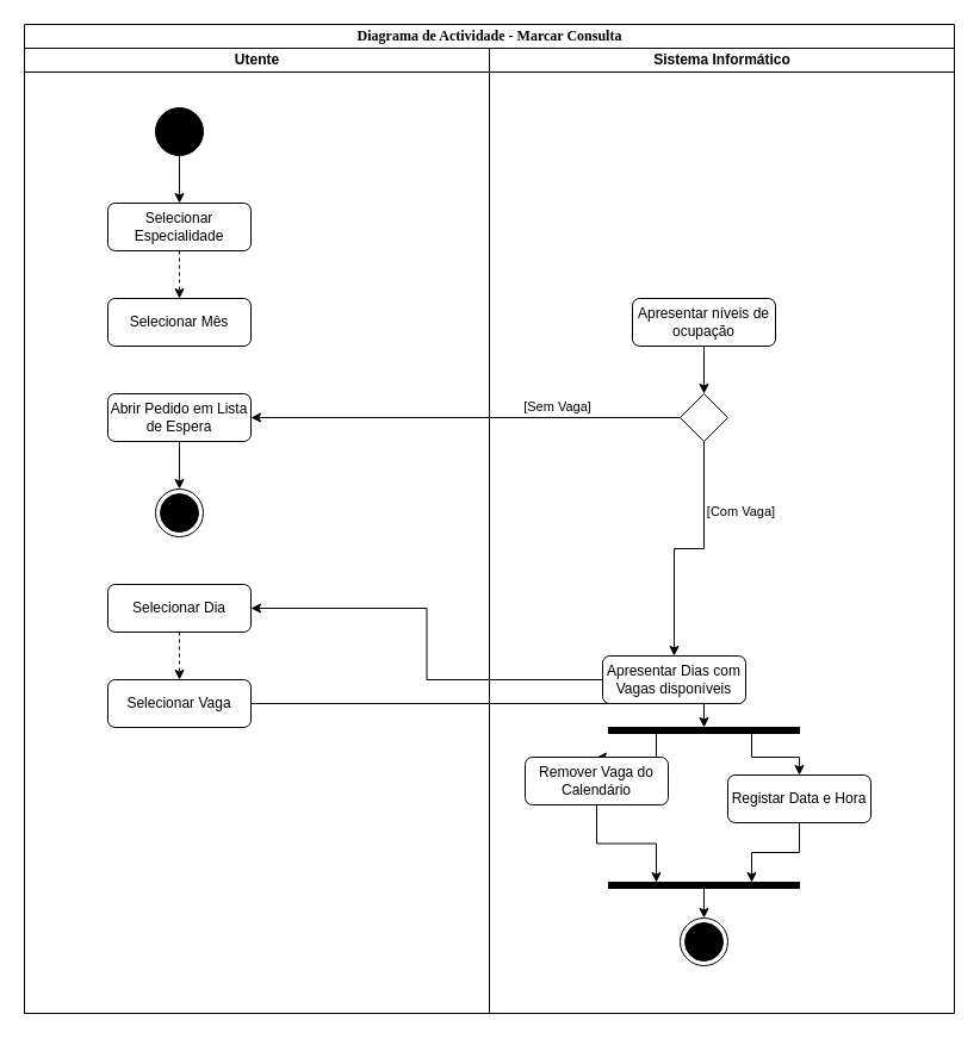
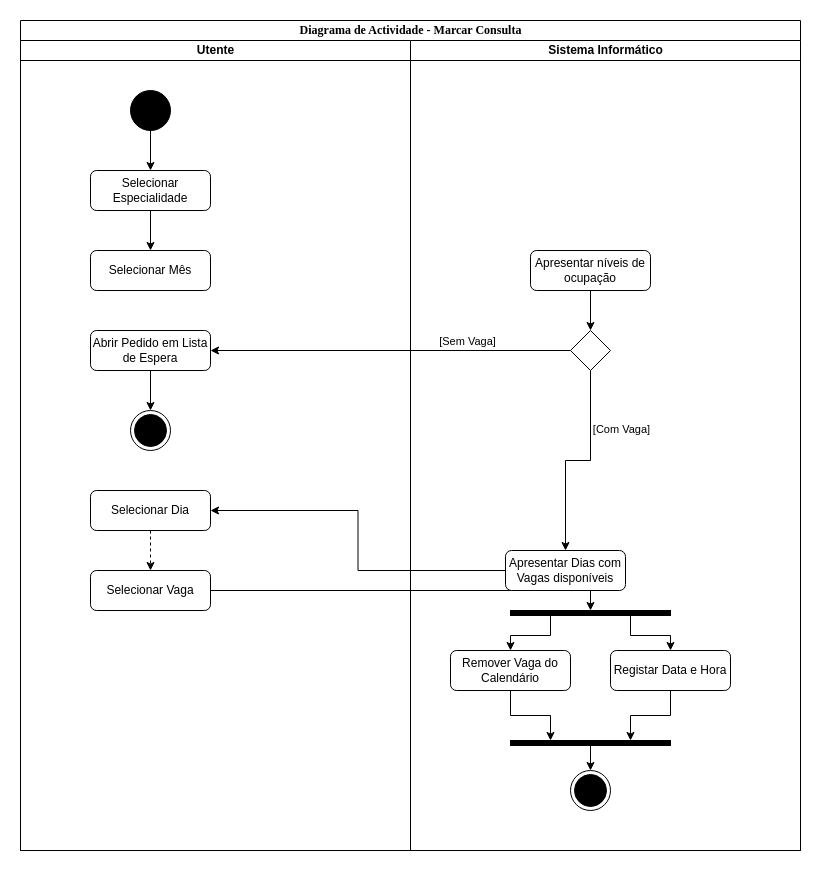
  <mxCell id="0" />
  <mxCell id="1" parent="0" />
  <mxCell id="2" value="Diagrama de Actividade - Marcar Consulta" style="swimlane;html=1;childLayout=stackLayout;startSize=20;rounded=0;shadow=0;comic=0;labelBackgroundColor=none;strokeWidth=1;fontFamily=Verdana;fontSize=12;align=center;" parent="1" vertex="1"><mxGeometry x="20" y="20" width="780" height="830" as="geometry" /></mxCell>
  <mxCell id="3" style="rounded=0;orthogonalLoop=1;jettySize=auto;html=1;entryX=1;entryY=0.5;entryDx=0;entryDy=0;exitX=0;exitY=0.5;exitDx=0;exitDy=0;" parent="2" source="25" target="16" edge="1"><mxGeometry relative="1" as="geometry"><mxPoint x="380" y="450" as="sourcePoint" /><mxPoint x="308" y="590" as="targetPoint" /></mxGeometry></mxCell>
  <mxCell id="4" value="[Sem Vaga]" style="edgeLabel;html=1;align=center;verticalAlign=middle;resizable=0;points=[];" parent="3" vertex="1" connectable="0"><mxGeometry x="-0.555" y="5" relative="1" as="geometry"><mxPoint x="-24" y="-15" as="offset" /></mxGeometry></mxCell>
  <mxCell id="5" style="edgeStyle=orthogonalEdgeStyle;rounded=0;orthogonalLoop=1;jettySize=auto;html=1;entryX=1;entryY=0.5;entryDx=0;entryDy=0;" parent="2" source="28" target="14" edge="1"><mxGeometry relative="1" as="geometry" /></mxCell>
  <mxCell id="6" style="edgeStyle=orthogonalEdgeStyle;rounded=0;orthogonalLoop=1;jettySize=auto;html=1;entryX=0.5;entryY=0;entryDx=0;entryDy=0;" parent="2" source="18" target="33" edge="1"><mxGeometry relative="1" as="geometry" /></mxCell>
  <mxCell id="7" value="Utente" style="swimlane;html=1;startSize=20;" parent="2" vertex="1"><mxGeometry y="20" width="390" height="810" as="geometry" /></mxCell>
  <mxCell id="8" value="" style="ellipse;whiteSpace=wrap;html=1;rounded=0;shadow=0;comic=0;labelBackgroundColor=none;strokeWidth=1;fillColor=#000000;fontFamily=Verdana;fontSize=12;align=center;" parent="7" vertex="1"><mxGeometry x="110" y="50" width="40" height="40" as="geometry" /></mxCell>
  <mxCell id="9" style="edgeStyle=orthogonalEdgeStyle;rounded=0;orthogonalLoop=1;jettySize=auto;html=1;entryX=0.5;entryY=0;entryDx=0;entryDy=0;exitX=0.5;exitY=1;exitDx=0;exitDy=0;" parent="7" source="8" target="11" edge="1"><mxGeometry relative="1" as="geometry"><mxPoint x="130" y="170" as="sourcePoint" /></mxGeometry></mxCell>
- <mxCell id="10" style="edgeStyle=none;rounded=0;orthogonalLoop=1;jettySize=auto;html=1;entryX=0.5;entryY=0;entryDx=0;entryDy=0;dashed=1;" parent="7" source="11" target="12" edge="1"><mxGeometry relative="1" as="geometry" /></mxCell>
+ <mxCell id="10" style="edgeStyle=none;rounded=0;orthogonalLoop=1;jettySize=auto;html=1;entryX=0.5;entryY=0;entryDx=0;entryDy=0;" parent="7" source="11" target="12" edge="1"><mxGeometry relative="1" as="geometry" /></mxCell>
  <mxCell id="11" value="Selecionar Especialidade" style="rounded=1;whiteSpace=wrap;html=1;" parent="7" vertex="1"><mxGeometry x="70" y="130" width="120" height="40" as="geometry" /></mxCell>
  <mxCell id="12" value="Selecionar Mês" style="rounded=1;whiteSpace=wrap;html=1;" parent="7" vertex="1"><mxGeometry x="70" y="210" width="120" height="40" as="geometry" /></mxCell>
  <mxCell id="13" style="edgeStyle=orthogonalEdgeStyle;rounded=0;orthogonalLoop=1;jettySize=auto;html=1;entryX=0.5;entryY=0;entryDx=0;entryDy=0;dashed=1;" parent="7" source="14" target="18" edge="1"><mxGeometry relative="1" as="geometry" /></mxCell>
  <mxCell id="14" value="Selecionar Dia" style="rounded=1;whiteSpace=wrap;html=1;" parent="7" vertex="1"><mxGeometry x="70" y="450" width="120" height="40" as="geometry" /></mxCell>
  <mxCell id="15" style="edgeStyle=orthogonalEdgeStyle;rounded=0;orthogonalLoop=1;jettySize=auto;html=1;entryX=0.5;entryY=0;entryDx=0;entryDy=0;" parent="7" source="16" target="17" edge="1"><mxGeometry relative="1" as="geometry" /></mxCell>
  <mxCell id="16" value="Abrir Pedido em Lista de Espera" style="rounded=1;whiteSpace=wrap;html=1;" parent="7" vertex="1"><mxGeometry x="70" y="290" width="120" height="40" as="geometry" /></mxCell>
  <mxCell id="17" value="" style="ellipse;html=1;shape=endState;fillColor=#000000;" parent="7" vertex="1"><mxGeometry x="110" y="370" width="40" height="40" as="geometry" /></mxCell>
  <mxCell id="18" value="Selecionar Vaga" style="rounded=1;whiteSpace=wrap;html=1;" parent="7" vertex="1"><mxGeometry x="70" y="530" width="120" height="40" as="geometry" /></mxCell>
  <mxCell id="19" value="Sistema Informático" style="swimlane;html=1;startSize=20;" parent="2" vertex="1"><mxGeometry x="390" y="20" width="390" height="810" as="geometry" /></mxCell>
  <mxCell id="20" style="edgeStyle=orthogonalEdgeStyle;rounded=0;orthogonalLoop=1;jettySize=auto;html=1;exitX=0.25;exitY=1;exitDx=0;exitDy=0;" parent="19" source="33" target="24" edge="1"><mxGeometry relative="1" as="geometry" /></mxCell>
  <mxCell id="21" style="edgeStyle=orthogonalEdgeStyle;rounded=0;orthogonalLoop=1;jettySize=auto;html=1;exitX=0.5;exitY=1;exitDx=0;exitDy=0;entryX=0.75;entryY=0;entryDx=0;entryDy=0;" parent="19" source="22" target="35" edge="1"><mxGeometry relative="1" as="geometry" /></mxCell>
  <mxCell id="22" value="Registar Data e Hora" style="rounded=1;whiteSpace=wrap;html=1;" parent="19" vertex="1"><mxGeometry x="200" y="610" width="120" height="40" as="geometry" /></mxCell>
  <mxCell id="23" style="edgeStyle=orthogonalEdgeStyle;rounded=0;orthogonalLoop=1;jettySize=auto;html=1;exitX=0.5;exitY=1;exitDx=0;exitDy=0;entryX=0.25;entryY=0;entryDx=0;entryDy=0;" parent="19" source="24" target="35" edge="1"><mxGeometry relative="1" as="geometry" /></mxCell>
- <mxCell id="24" value="Remover Vaga do Calendário" style="rounded=1;whiteSpace=wrap;html=1;" parent="19" vertex="1"><mxGeometry x="30" y="595" width="120" height="40" as="geometry" /></mxCell>
+ <mxCell id="24" value="Remover Vaga do Calendário" style="rounded=1;whiteSpace=wrap;html=1;" parent="19" vertex="1"><mxGeometry x="40" y="610" width="120" height="40" as="geometry" /></mxCell>
  <mxCell id="25" value="" style="rhombus;whiteSpace=wrap;html=1;" parent="19" vertex="1"><mxGeometry x="160" y="290" width="40" height="40" as="geometry" /></mxCell>
  <mxCell id="26" style="edgeStyle=orthogonalEdgeStyle;rounded=0;orthogonalLoop=1;jettySize=auto;html=1;entryX=0.5;entryY=0;entryDx=0;entryDy=0;" parent="19" source="27" target="25" edge="1"><mxGeometry relative="1" as="geometry" /></mxCell>
  <mxCell id="27" value="Apresentar níveis de ocupação" style="rounded=1;whiteSpace=wrap;html=1;" parent="19" vertex="1"><mxGeometry x="120" y="210" width="120" height="40" as="geometry" /></mxCell>
  <mxCell id="28" value="Apresentar Dias com Vagas disponíveis" style="rounded=1;whiteSpace=wrap;html=1;" parent="19" vertex="1"><mxGeometry x="95" y="510" width="120" height="40" as="geometry" /></mxCell>
  <mxCell id="29" style="rounded=0;orthogonalLoop=1;jettySize=auto;html=1;exitX=0.5;exitY=1;exitDx=0;exitDy=0;edgeStyle=orthogonalEdgeStyle;entryX=0.5;entryY=0;entryDx=0;entryDy=0;" parent="19" source="25" target="28" edge="1"><mxGeometry relative="1" as="geometry"><mxPoint x="180" y="430" as="targetPoint" /><mxPoint x="205.5" y="460" as="sourcePoint" /><Array as="points" /></mxGeometry></mxCell>
  <mxCell id="30" value="[Com Vaga]" style="edgeLabel;html=1;align=center;verticalAlign=middle;resizable=0;points=[];" parent="29" vertex="1" connectable="0"><mxGeometry x="-0.555" y="-2" relative="1" as="geometry"><mxPoint x="32" y="12" as="offset" /></mxGeometry></mxCell>
  <mxCell id="31" value="" style="ellipse;html=1;shape=endState;fillColor=#000000;" parent="19" vertex="1"><mxGeometry x="160" y="730" width="40" height="40" as="geometry" /></mxCell>
  <mxCell id="32" style="edgeStyle=orthogonalEdgeStyle;rounded=0;orthogonalLoop=1;jettySize=auto;html=1;exitX=0.75;exitY=1;exitDx=0;exitDy=0;" parent="19" source="33" target="22" edge="1"><mxGeometry relative="1" as="geometry"><mxPoint x="330" y="560" as="sourcePoint" /></mxGeometry></mxCell>
  <mxCell id="33" value="" style="rounded=0;whiteSpace=wrap;html=1;strokeColor=#000000;fillColor=#000000;" parent="19" vertex="1"><mxGeometry x="100" y="570" width="160" height="5" as="geometry" /></mxCell>
  <mxCell id="34" style="edgeStyle=orthogonalEdgeStyle;rounded=0;orthogonalLoop=1;jettySize=auto;html=1;exitX=0.5;exitY=1;exitDx=0;exitDy=0;entryX=0.5;entryY=0;entryDx=0;entryDy=0;" parent="19" source="35" target="31" edge="1"><mxGeometry relative="1" as="geometry" /></mxCell>
  <mxCell id="35" value="" style="rounded=0;whiteSpace=wrap;html=1;strokeColor=#000000;fillColor=#000000;" parent="19" vertex="1"><mxGeometry x="100" y="700" width="160" height="5" as="geometry" /></mxCell>
